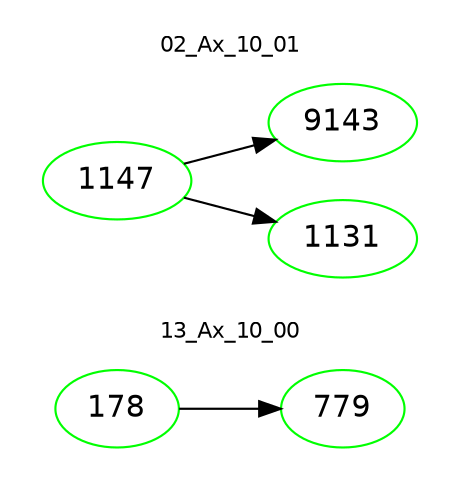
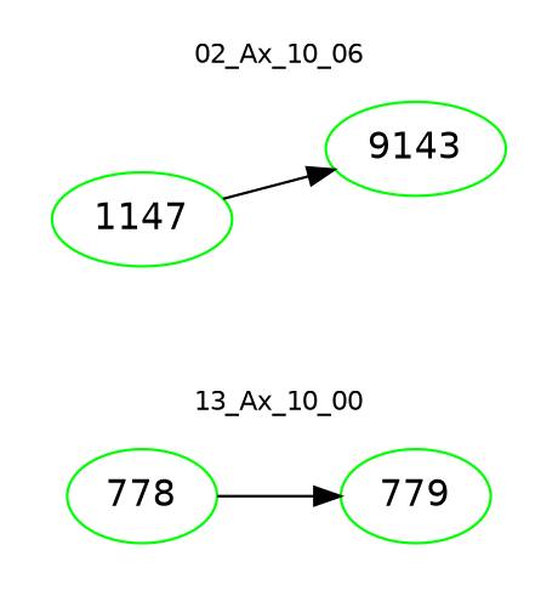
  digraph {
    fontname="DejaVu Sans"
    rankdir=LR
    node [color=green fontname="DejaVu Sans"]
    edge [color=black fontname="DejaVu Sans"]
-   n1 [label=178]
+   n1 [label=778]
    n2 [label=779]
    n3 [label=1147]
-   n4 [label=1131]
    n5 [label=9143]
    subgraph cluster_1 {
      color=white
      fontsize=10
      label="13_Ax_10_00"
      n1
      n2
    }
    subgraph cluster_2 {
      color=white
      fontsize=10
-     label="02_Ax_10_01"
+     label="02_Ax_10_06"
      n3
-     n4
      n5
    }
    n1 -> n2
-   n3 -> n4
    n3 -> n5
  }
